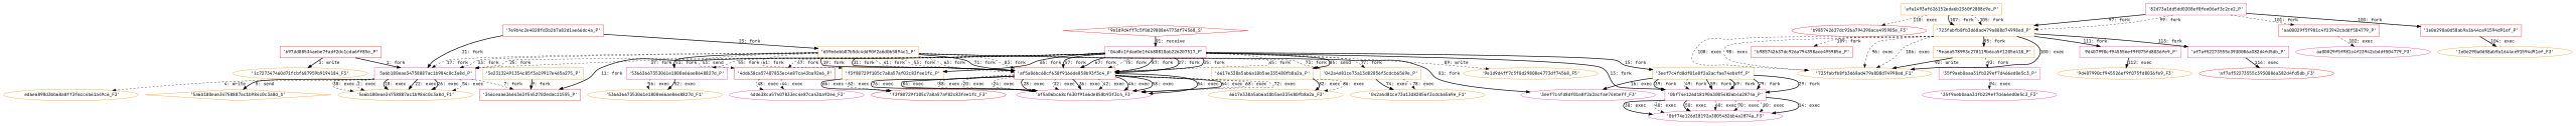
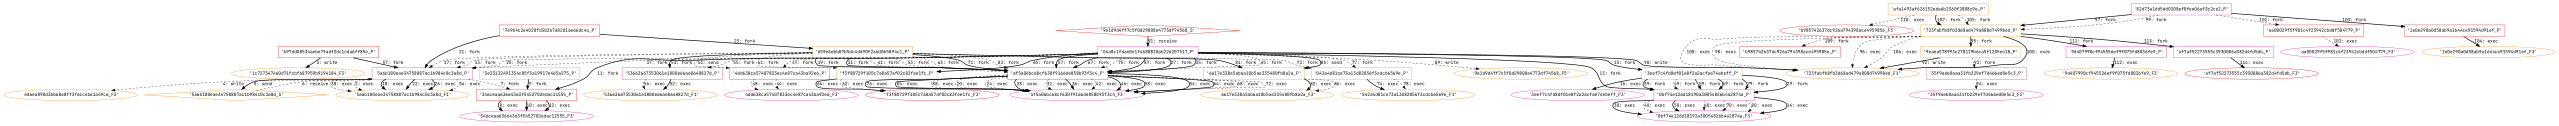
  digraph {
    engine=neato
    fixedsize=false
    fontname="JetBrains Mono"
    fontsize=10
    nodesep=0.3
    rankdir=TB
    ranksep=0
    splines=true
    node [color=darkorange fontname="JetBrains Mono" node_type=Process shape=box]
    edge [fontname="JetBrains Mono" style=bold]
    "'697dd08534aebe7fadf2dc1cda6ff85e_P'" [color=red]
    "'5a6b180eae34758887ac1b984c0c3a8d_P'" [color=deeppink]
    "'1c727347460d71fcbf687959b9194184_F3'" [node_type=file shape=ellipse]
    "'5a6b180eae34758887ac1b984c0c3a8d_F1'" [node_type=File shape=ellipse]
    "'ed6e6898d3bb68a8ff3f6cc4b61a49c6_F3'" [node_type=file shape=ellipse]
    "'5a6b180eae34758887ac1b984c0c3a8d_S'" [node_type=Socket shape=diamond]
    "'346ceaa63664363f5452702edac11555_P'" [color=red]
+   "'346ceaa63664363f5452702edac11555_F3'" [color=deeppink node_type=File shape=ellipse]
    "'3e23132491354c85f3a19917e465a275_P'"
    "'04a8c1fdae0e1f4680810ab226207517_P'" [color=deeppink]
    n11 [color=deeppink label="'0bf74e126d18190a30054826b4a2874a_P'"]
    "'3eef7c4fd8df01e8f2a2acfae74ebeff_P'"
    "'af5a06bc68cf630f9166de858b93f3c4_P'" [color=red]
    "'4dd638ca57407833ec4e87ca43ba92e6_P'" [color=red]
    "'53663667353061e1800e66ae8648827d_P'" [color=deeppink]
    "'f3f80729f105c7a8a57af02c83fee1fc_P'"
    "'042a4d81ce73a13d82056f3cdcb6569e_P'"
    "'6617e338a5ab6a10b5ae335480fb8a2a_P'"
    n19 [label="'9e1d9d4ff7c5f0d29808e4773df74568_F5'" node_type=file shape=ellipse]
    "'723fabfb8fb3d68ad479a808d74998ed_F1'" [node_type=File shape=ellipse]
    "'0bf74e126d18192a30054826b4a2874a_F3'" [color=deeppink node_type=File shape=ellipse]
    "'3eef7c4fd8df01e8f2a2acfae74ebeff_F3'" [color=deeppink node_type=File shape=ellipse]
    "'af5a06bc68cf630f9166de858b93f3c4_F3'" [color=deeppink node_type=File shape=ellipse]
    "'4dd638ca57407833ec4e87ca43ba92e6_F3'" [color=deeppink node_type=File shape=ellipse]
    "'53663667353061e1800e66ae8648827d_F1'" [node_type=File shape=ellipse]
    "'f3f80729f105c7a8a57af02c83fee1fc_F3'" [color=red node_type=File shape=ellipse]
    "'042a4d81ce73a13d82056f3cdcb6569e_F1'" [node_type=File shape=ellipse]
    "'6617e338a5ab6a10b5ae335480fb8a2a_F3'" [node_type=File shape=ellipse]
    "'659e6ebb07b5dc4dd90f2a6d065894c1_P'"
    "'7e9b4c2e4028fd3b2b7a82d1ae66dc4a_P'" [color=red]
    "'9e1d9d4ff7c5f0d29808e4773df74568_S'" [color=red node_type=Socket shape=diamond]
    "'9eaea578993c278119b6ca5f1205e418_P'"
    "'35f9aeb0aaa31fb229ef7d466ed0e5c3_P'" [color=deeppink]
    "'35f9aeb0aaa31fb229ef7d466ed0e5c3_F3'" [color=deeppink node_type=File shape=ellipse]
    "'723fabfb8fb3d68ad479a808d74998ed_P'"
    "'b985742637dc926a794398ace495985e_P'" [color=red]
    "'9d407990cf945556ef9f075fd8036fe9_P'" [color=deeppink]
    "'af7af52273555c3930086a382d4fd5db_P'" [color=deeppink]
    n39 [label="'9d407990cf945526ef9f075fd8036fe9_F3'" node_type=File shape=ellipse]
    "'af7af52273555c3930086a382d4fd5db_F3'" [color=red node_type=File shape=ellipse]
    "'82d73a1dd5dd0208ef0fee06af3c2ce2_P'" [color=deeppink]
    "'aa00029f5f981c4f23942cbddf504779_P'" [color=red]
    "'1e0e290a0d58ab9a1644ce91594d91ef_P'" [color=red]
    "'aa00029f5f981c4f23942cbddf504779_F3'" [color=deeppink node_type=File shape=ellipse]
    "'1e0e290a0d58ab9a1644ce91594d91ef_F3'" [node_type=File shape=ellipse]
    "'afa1493af626152eda6b2360f2808c9e_P'"
    "'b985742637dc926a794398ace495985e_F3'" [color=red node_type=File shape=ellipse]
-   "'697dd08534aebe7fadf2dc1cda6ff85e_P'" -> "'5a6b180eae34758887ac1b984c0c3a8d_P'" [label="1: fork"]
+   "'697dd08534aebe7fadf2dc1cda6ff85e_P'" -> "'5a6b180eae34758887ac1b984c0c3a8d_P'" [label="57: fork"]
    "'697dd08534aebe7fadf2dc1cda6ff85e_P'" -> "'1c727347460d71fcbf687959b9194184_F3'" [label="3: write"]
    "'5a6b180eae34758887ac1b984c0c3a8d_P'" -> "'5a6b180eae34758887ac1b984c0c3a8d_F1'" [label="2: exec" style=dashed]
    "'5a6b180eae34758887ac1b984c0c3a8d_P'" -> "'5a6b180eae34758887ac1b984c0c3a8d_F1'" [label="18: exec"]
    "'5a6b180eae34758887ac1b984c0c3a8d_P'" -> "'5a6b180eae34758887ac1b984c0c3a8d_F1'" [label="22: exec"]
    "'5a6b180eae34758887ac1b984c0c3a8d_P'" -> "'5a6b180eae34758887ac1b984c0c3a8d_F1'" [label="26: exec"]
    "'5a6b180eae34758887ac1b984c0c3a8d_P'" -> "'5a6b180eae34758887ac1b984c0c3a8d_F1'" [label="34: exec" style=dashed]
    "'5a6b180eae34758887ac1b984c0c3a8d_P'" -> "'5a6b180eae34758887ac1b984c0c3a8d_F1'" [label="38: exec" style=dashed]
    "'5a6b180eae34758887ac1b984c0c3a8d_P'" -> "'ed6e6898d3bb68a8ff3f6cc4b61a49c6_F3'" [label="4: write" style=dashed]
    "'5a6b180eae34758887ac1b984c0c3a8d_P'" -> "'5a6b180eae34758887ac1b984c0c3a8d_S'" [label="5: send"]
    "'5a6b180eae34758887ac1b984c0c3a8d_P'" -> "'346ceaa63664363f5452702edac11555_P'" [label="7: fork" style=dashed]
+   "'5a6b180eae34758887ac1b984c0c3a8d_S'" -> "'5a6b180eae34758887ac1b984c0c3a8d_P'" [label="6: receive" style=dashed]
+   "'346ceaa63664363f5452702edac11555_P'" -> "'346ceaa63664363f5452702edac11555_F3'" [label="8: exec"]
+   "'346ceaa63664363f5452702edac11555_P'" -> "'346ceaa63664363f5452702edac11555_F3'" [label="10: exec"]
+   "'346ceaa63664363f5452702edac11555_P'" -> "'346ceaa63664363f5452702edac11555_F3'" [label="12: exec"]
    "'3e23132491354c85f3a19917e465a275_P'" -> "'346ceaa63664363f5452702edac11555_P'" [label="9: fork"]
    "'04a8c1fdae0e1f4680810ab226207517_P'" -> "'5a6b180eae34758887ac1b984c0c3a8d_P'" [label="25: fork" style=dashed]
    "'04a8c1fdae0e1f4680810ab226207517_P'" -> "'5a6b180eae34758887ac1b984c0c3a8d_P'" [label="37: fork" style=dashed]
    "'04a8c1fdae0e1f4680810ab226207517_P'" -> "'346ceaa63664363f5452702edac11555_P'" [label="11: fork"]
    "'04a8c1fdae0e1f4680810ab226207517_P'" -> n11 [label="13: fork"]
    "'04a8c1fdae0e1f4680810ab226207517_P'" -> "'3eef7c4fd8df01e8f2a2acfae74ebeff_P'" [label="15: fork"]
    "'04a8c1fdae0e1f4680810ab226207517_P'" -> "'af5a06bc68cf630f9166de858b93f3c4_P'" [label="27: fork"]
    "'04a8c1fdae0e1f4680810ab226207517_P'" -> "'af5a06bc68cf630f9166de858b93f3c4_P'" [label="35: fork"]
    "'04a8c1fdae0e1f4680810ab226207517_P'" -> "'af5a06bc68cf630f9166de858b93f3c4_P'" [label="45: fork" style=dashed]
    "'04a8c1fdae0e1f4680810ab226207517_P'" -> "'af5a06bc68cf630f9166de858b93f3c4_P'" [label="57: fork"]
    "'04a8c1fdae0e1f4680810ab226207517_P'" -> "'af5a06bc68cf630f9166de858b93f3c4_P'" [label="67: fork"]
    "'04a8c1fdae0e1f4680810ab226207517_P'" -> "'af5a06bc68cf630f9166de858b93f3c4_P'" [label="75: fork" style=dashed]
    "'04a8c1fdae0e1f4680810ab226207517_P'" -> "'af5a06bc68cf630f9166de858b93f3c4_P'" [label="87: fork"]
    "'04a8c1fdae0e1f4680810ab226207517_P'" -> "'4dd638ca57407833ec4e87ca43ba92e6_P'" [label="47: fork" style=dashed]
    "'04a8c1fdae0e1f4680810ab226207517_P'" -> "'53663667353061e1800e66ae8648827d_P'" [label="55: fork" style=dashed]
    "'04a8c1fdae0e1f4680810ab226207517_P'" -> "'f3f80729f105c7a8a57af02c83fee1fc_P'" [label="65: fork"]
    "'04a8c1fdae0e1f4680810ab226207517_P'" -> "'042a4d81ce73a13d82056f3cdcb6569e_P'" [label="77: fork" style=dashed]
    "'04a8c1fdae0e1f4680810ab226207517_P'" -> "'6617e338a5ab6a10b5ae335480fb8a2a_P'" [label="85: send"]
    "'04a8c1fdae0e1f4680810ab226207517_P'" -> n19 [label="89: write" style=dashed]
+   "'04a8c1fdae0e1f4680810ab226207517_P'" -> "'723fabfb8fb3d68ad479a808d74998ed_F1'" [label="90: write"]
    n11 -> "'0bf74e126d18192a30054826b4a2874a_F3'" [label="14: exec"]
    n11 -> "'0bf74e126d18192a30054826b4a2874a_F3'" [label="30: exec"]
    n11 -> "'0bf74e126d18192a30054826b4a2874a_F3'" [label="40: exec" style=dashed]
    n11 -> "'0bf74e126d18192a30054826b4a2874a_F3'" [label="50: exec"]
    n11 -> "'0bf74e126d18192a30054826b4a2874a_F3'" [label="60: exec" style=dashed]
    n11 -> "'0bf74e126d18192a30054826b4a2874a_F3'" [label="70: exec" style=dashed]
    n11 -> "'0bf74e126d18192a30054826b4a2874a_F3'" [label="80: exec" style=dashed]
    "'3eef7c4fd8df01e8f2a2acfae74ebeff_P'" -> n11 [label="29: fork"]
    "'3eef7c4fd8df01e8f2a2acfae74ebeff_P'" -> n11 [label="39: fork"]
    "'3eef7c4fd8df01e8f2a2acfae74ebeff_P'" -> n11 [label="49: fork" style=dashed]
    "'3eef7c4fd8df01e8f2a2acfae74ebeff_P'" -> n11 [label="59: fork"]
    "'3eef7c4fd8df01e8f2a2acfae74ebeff_P'" -> n11 [label="69: fork"]
    "'3eef7c4fd8df01e8f2a2acfae74ebeff_P'" -> n11 [label="79: fork"]
    "'3eef7c4fd8df01e8f2a2acfae74ebeff_P'" -> "'3eef7c4fd8df01e8f2a2acfae74ebeff_F3'" [label="16: exec"]
    "'af5a06bc68cf630f9166de858b93f3c4_P'" -> "'af5a06bc68cf630f9166de858b93f3c4_F3'" [label="20: exec" style=dashed]
    "'af5a06bc68cf630f9166de858b93f3c4_P'" -> "'af5a06bc68cf630f9166de858b93f3c4_F3'" [label="24: exec" style=dashed]
    "'af5a06bc68cf630f9166de858b93f3c4_P'" -> "'af5a06bc68cf630f9166de858b93f3c4_F3'" [label="28: exec"]
    "'af5a06bc68cf630f9166de858b93f3c4_P'" -> "'af5a06bc68cf630f9166de858b93f3c4_F3'" [label="32: exec" style=dashed]
    "'af5a06bc68cf630f9166de858b93f3c4_P'" -> "'af5a06bc68cf630f9166de858b93f3c4_F3'" [label="36: exec"]
    "'af5a06bc68cf630f9166de858b93f3c4_P'" -> "'af5a06bc68cf630f9166de858b93f3c4_F3'" [label="42: exec" style=dashed]
    "'af5a06bc68cf630f9166de858b93f3c4_P'" -> "'af5a06bc68cf630f9166de858b93f3c4_F3'" [label="46: exec"]
    "'af5a06bc68cf630f9166de858b93f3c4_P'" -> "'af5a06bc68cf630f9166de858b93f3c4_F3'" [label="54: exec"]
    "'af5a06bc68cf630f9166de858b93f3c4_P'" -> "'af5a06bc68cf630f9166de858b93f3c4_F3'" [label="58: exec"]
    "'af5a06bc68cf630f9166de858b93f3c4_P'" -> "'af5a06bc68cf630f9166de858b93f3c4_F3'" [label="64: exec"]
    "'af5a06bc68cf630f9166de858b93f3c4_P'" -> "'af5a06bc68cf630f9166de858b93f3c4_F3'" [label="68: exec" style=dashed]
    "'af5a06bc68cf630f9166de858b93f3c4_P'" -> "'af5a06bc68cf630f9166de858b93f3c4_F3'" [label="72: exec" style=dashed]
    "'af5a06bc68cf630f9166de858b93f3c4_P'" -> "'af5a06bc68cf630f9166de858b93f3c4_F3'" [label="76: exec"]
    "'af5a06bc68cf630f9166de858b93f3c4_P'" -> "'af5a06bc68cf630f9166de858b93f3c4_F3'" [label="84: exec"]
    "'af5a06bc68cf630f9166de858b93f3c4_P'" -> "'af5a06bc68cf630f9166de858b93f3c4_F3'" [label="88: exec" style=dashed]
    "'4dd638ca57407833ec4e87ca43ba92e6_P'" -> "'4dd638ca57407833ec4e87ca43ba92e6_F3'" [label="44: exec" style=dashed]
    "'4dd638ca57407833ec4e87ca43ba92e6_P'" -> "'4dd638ca57407833ec4e87ca43ba92e6_F3'" [label="48: exec" style=dashed]
    "'53663667353061e1800e66ae8648827d_P'" -> "'53663667353061e1800e66ae8648827d_F1'" [label="52: exec"]
    "'53663667353061e1800e66ae8648827d_P'" -> "'53663667353061e1800e66ae8648827d_F1'" [label="56: exec" style=dashed]
    "'f3f80729f105c7a8a57af02c83fee1fc_P'" -> "'f3f80729f105c7a8a57af02c83fee1fc_F3'" [label="62: exec" style=dashed]
    "'f3f80729f105c7a8a57af02c83fee1fc_P'" -> "'f3f80729f105c7a8a57af02c83fee1fc_F3'" [label="66: exec"]
    "'042a4d81ce73a13d82056f3cdcb6569e_P'" -> "'042a4d81ce73a13d82056f3cdcb6569e_F1'" [label="74: exec"]
    "'042a4d81ce73a13d82056f3cdcb6569e_P'" -> "'042a4d81ce73a13d82056f3cdcb6569e_F1'" [label="78: exec" style=dashed]
    "'6617e338a5ab6a10b5ae335480fb8a2a_P'" -> "'6617e338a5ab6a10b5ae335480fb8a2a_F3'" [label="82: exec"]
    "'6617e338a5ab6a10b5ae335480fb8a2a_P'" -> "'6617e338a5ab6a10b5ae335480fb8a2a_F3'" [label="86: exec" style=dashed]
    "'659e6ebb07b5dc4dd90f2a6d065894c1_P'" -> "'5a6b180eae34758887ac1b984c0c3a8d_P'" [label="17: fork" style=dashed]
    "'659e6ebb07b5dc4dd90f2a6d065894c1_P'" -> "'5a6b180eae34758887ac1b984c0c3a8d_P'" [label="33: fork" style=dashed]
    "'659e6ebb07b5dc4dd90f2a6d065894c1_P'" -> "'af5a06bc68cf630f9166de858b93f3c4_P'" [label="19: fork"]
    "'659e6ebb07b5dc4dd90f2a6d065894c1_P'" -> "'af5a06bc68cf630f9166de858b93f3c4_P'" [label="31: fork"]
    "'659e6ebb07b5dc4dd90f2a6d065894c1_P'" -> "'af5a06bc68cf630f9166de858b93f3c4_P'" [label="41: fork" style=dashed]
    "'659e6ebb07b5dc4dd90f2a6d065894c1_P'" -> "'af5a06bc68cf630f9166de858b93f3c4_P'" [label="53: fork" style=dashed]
    "'659e6ebb07b5dc4dd90f2a6d065894c1_P'" -> "'af5a06bc68cf630f9166de858b93f3c4_P'" [label="63: fork" style=dashed]
    "'659e6ebb07b5dc4dd90f2a6d065894c1_P'" -> "'af5a06bc68cf630f9166de858b93f3c4_P'" [label="71: fork"]
    "'659e6ebb07b5dc4dd90f2a6d065894c1_P'" -> "'af5a06bc68cf630f9166de858b93f3c4_P'" [label="83: fork" style=dashed]
    "'659e6ebb07b5dc4dd90f2a6d065894c1_P'" -> "'4dd638ca57407833ec4e87ca43ba92e6_P'" [label="43: send" style=dashed]
    "'659e6ebb07b5dc4dd90f2a6d065894c1_P'" -> "'53663667353061e1800e66ae8648827d_P'" [label="51: fork"]
    "'659e6ebb07b5dc4dd90f2a6d065894c1_P'" -> "'f3f80729f105c7a8a57af02c83fee1fc_P'" [label="61: fork" style=dashed]
    "'659e6ebb07b5dc4dd90f2a6d065894c1_P'" -> "'042a4d81ce73a13d82056f3cdcb6569e_P'" [label="73: fork" style=dashed]
-   "'659e6ebb07b5dc4dd90f2a6d065894c1_P'" -> "'3eef7c4fd8df01e8f2a2acfae74ebeff_F3'" [label="81: fork"]
+   "'659e6ebb07b5dc4dd90f2a6d065894c1_P'" -> "'6617e338a5ab6a10b5ae335480fb8a2a_P'" [label="81: fork"]
    "'7e9b4c2e4028fd3b2b7a82d1ae66dc4a_P'" -> "'5a6b180eae34758887ac1b984c0c3a8d_P'" [label="21: fork"]
    "'7e9b4c2e4028fd3b2b7a82d1ae66dc4a_P'" -> "'659e6ebb07b5dc4dd90f2a6d065894c1_P'" [label="23: fork"]
    "'9e1d9d4ff7c5f0d29808e4773df74568_S'" -> "'04a8c1fdae0e1f4680810ab226207517_P'" [label="91: receive"]
    "'9eaea578993c278119b6ca5f1205e418_P'" -> "'723fabfb8fb3d68ad479a808d74998ed_F1'" [label="92: write"]
    "'9eaea578993c278119b6ca5f1205e418_P'" -> "'35f9aeb0aaa31fb229ef7d466ed0e5c3_P'" [label="93: fork" style=dashed]
    "'35f9aeb0aaa31fb229ef7d466ed0e5c3_P'" -> "'35f9aeb0aaa31fb229ef7d466ed0e5c3_F3'" [label="94: exec" style=dashed]
    "'723fabfb8fb3d68ad479a808d74998ed_P'" -> "'723fabfb8fb3d68ad479a808d74998ed_F1'" [label="96: exec" style=dashed]
    "'723fabfb8fb3d68ad479a808d74998ed_P'" -> "'723fabfb8fb3d68ad479a808d74998ed_F1'" [label="98: exec" style=dashed]
    "'723fabfb8fb3d68ad479a808d74998ed_P'" -> "'723fabfb8fb3d68ad479a808d74998ed_F1'" [label="100: exec"]
    "'723fabfb8fb3d68ad479a808d74998ed_P'" -> "'723fabfb8fb3d68ad479a808d74998ed_F1'" [label="106: exec" style=dashed]
    "'723fabfb8fb3d68ad479a808d74998ed_P'" -> "'723fabfb8fb3d68ad479a808d74998ed_F1'" [label="108: exec" style=dashed]
    "'723fabfb8fb3d68ad479a808d74998ed_P'" -> "'9eaea578993c278119b6ca5f1205e418_P'" [label="95: fork"]
    "'723fabfb8fb3d68ad479a808d74998ed_P'" -> "'b985742637dc926a794398ace495985e_P'" [label="109: fork" style=dashed]
    "'723fabfb8fb3d68ad479a808d74998ed_P'" -> "'9d407990cf945556ef9f075fd8036fe9_P'" [label="111: fork"]
    "'723fabfb8fb3d68ad479a808d74998ed_P'" -> "'af7af52273555c3930086a382d4fd5db_P'" [label="113: fork"]
    "'9d407990cf945556ef9f075fd8036fe9_P'" -> n39 [label="112: exec"]
    "'af7af52273555c3930086a382d4fd5db_P'" -> "'af7af52273555c3930086a382d4fd5db_F3'" [label="114: exec"]
    "'82d73a1dd5dd0208ef0fee06af3c2ce2_P'" -> "'723fabfb8fb3d68ad479a808d74998ed_P'" [label="97: fork"]
    "'82d73a1dd5dd0208ef0fee06af3c2ce2_P'" -> "'723fabfb8fb3d68ad479a808d74998ed_P'" [label="99: fork" style=dashed]
    "'82d73a1dd5dd0208ef0fee06af3c2ce2_P'" -> "'aa00029f5f981c4f23942cbddf504779_P'" [label="101: fork" style=dashed]
    "'82d73a1dd5dd0208ef0fee06af3c2ce2_P'" -> "'1e0e290a0d58ab9a1644ce91594d91ef_P'" [label="103: fork"]
    "'aa00029f5f981c4f23942cbddf504779_P'" -> "'aa00029f5f981c4f23942cbddf504779_F3'" [label="102: exec" style=dashed]
    "'1e0e290a0d58ab9a1644ce91594d91ef_P'" -> "'1e0e290a0d58ab9a1644ce91594d91ef_F3'" [label="104: exec"]
    "'afa1493af626152eda6b2360f2808c9e_P'" -> "'723fabfb8fb3d68ad479a808d74998ed_P'" [label="105: fork" style=dashed]
    "'afa1493af626152eda6b2360f2808c9e_P'" -> "'723fabfb8fb3d68ad479a808d74998ed_P'" [label="107: fork"]
    "'afa1493af626152eda6b2360f2808c9e_P'" -> "'b985742637dc926a794398ace495985e_F3'" [label="110: exec" style=dashed]
  }
